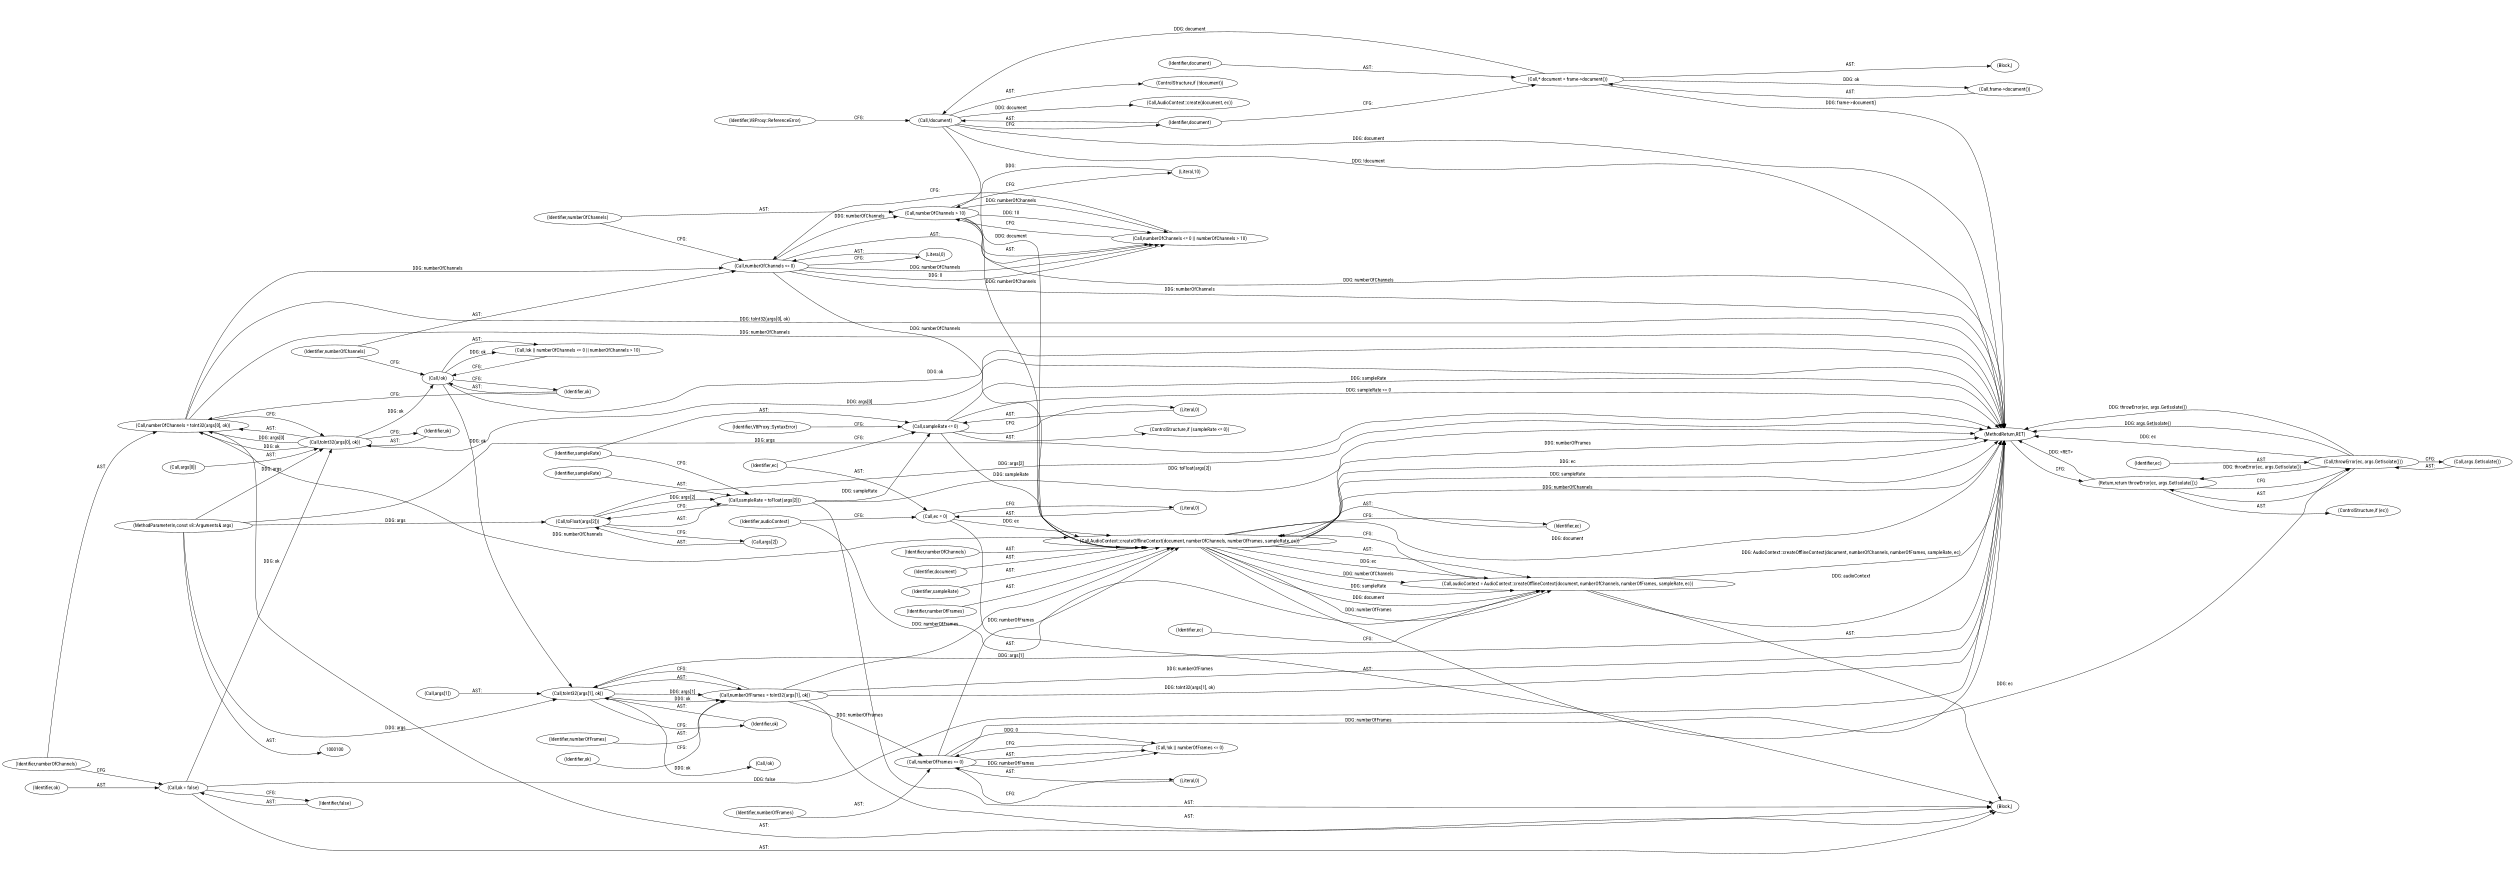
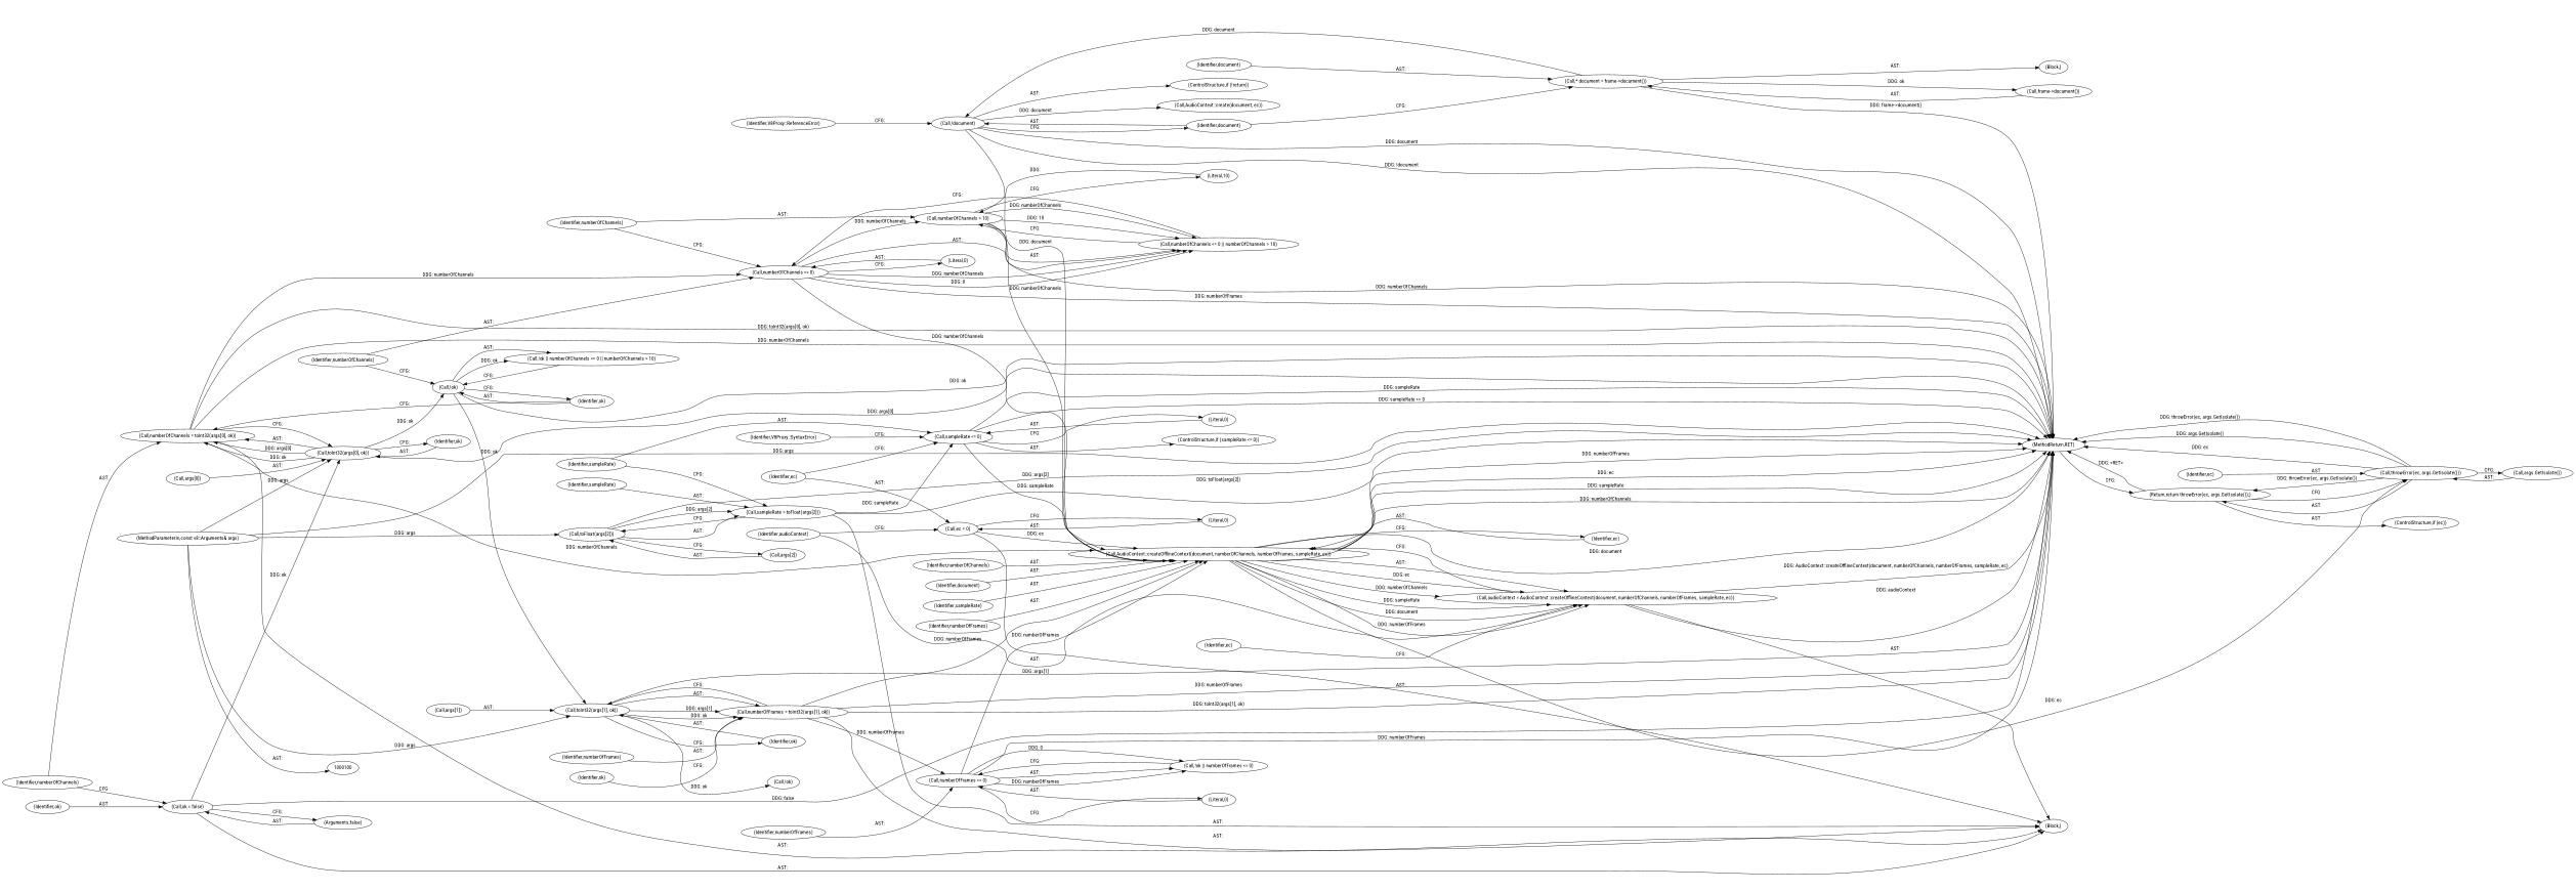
  digraph {
    fontname="Roboto Condensed"
    rankdir=LR
    node [fontname="Roboto Condensed"]
    edge [fontname="Roboto Condensed"]
    n1 [label="(Call,AudioContext::createOfflineContext(document, numberOfChannels, numberOfFrames, sampleRate, ec))"]
    n2 [label="(Call,audioContext = AudioContext::createOfflineContext(document, numberOfChannels, numberOfFrames, sampleRate, ec))"]
    n3 [label="(Call,throwError(ec, args.GetIsolate()))"]
    n4 [label="(Identifier,ec)"]
    n5 [label="(MethodReturn,RET)"]
    n6 [label="(Block,)"]
    n7 [label="(Return,return throwError(ec, args.GetIsolate());)"]
    n8 [label="(Call,args.GetIsolate())"]
    n9 [label="(Call,!document)"]
-   n10 [label="(ControlStructure,if (!document))"]
+   n10 [label="(ControlStructure,if (!return))"]
    n11 [label="(Call,AudioContext::create(document, ec))"]
    n12 [label="(Identifier,document)"]
    n13 [label="(Call,* document = frame->document())"]
    n14 [label="(Block,)"]
    n15 [label="(Call,frame->document())"]
    n16 [label="(Call,numberOfChannels = toInt32(args[0], ok))"]
    n17 [label="(Call,toInt32(args[0], ok))"]
    n18 [label="(Call,numberOfChannels <= 0)"]
    n19 [label="(Call,!ok)"]
    n20 [label="(Identifier,ok)"]
    n21 [label="(Call,numberOfChannels > 10)"]
    n22 [label="(Call,numberOfChannels <= 0 || numberOfChannels > 10)"]
    n23 [label="(Literal,0)"]
    n24 [label="(Call,toInt32(args[1], ok))"]
    n25 [label="(Call,!ok || numberOfChannels <= 0 || numberOfChannels > 10)"]
    n26 [label="(Identifier,ok)"]
    n27 [label="(MethodParameterIn,const v8::Arguments& args)"]
    n28 [label="(Call,toFloat(args[2]))"]
    1000100
    n30 [label="(Call,numberOfFrames = toInt32(args[1], ok))"]
    n31 [label="(Identifier,ok)"]
    n32 [label="(Call,!ok)"]
    n33 [label="(Call,sampleRate = toFloat(args[2]))"]
    n34 [label="(Call,args[2])"]
    n35 [label="(Call,ok = false)"]
-   n36 [label="(Identifier,false)"]
+   n36 [label="(Arguments,false)"]
    n37 [label="(Literal,10)"]
    n38 [label="(Call,numberOfFrames <= 0)"]
    n39 [label="(Literal,0)"]
    n40 [label="(Call,!ok || numberOfFrames <= 0)"]
    n41 [label="(Call,sampleRate <= 0)"]
    n42 [label="(Literal,0)"]
    n43 [label="(ControlStructure,if (sampleRate <= 0))"]
    n44 [label="(Call,ec = 0)"]
    n45 [label="(Literal,0)"]
    n46 [label="(ControlStructure,if (ec))"]
    n47 [label="(Identifier,ec)"]
    n48 [label="(Identifier,ec)"]
    n49 [label="(Identifier,V8Proxy::SyntaxError)"]
    n50 [label="(Identifier,sampleRate)"]
    n51 [label="(Identifier,numberOfChannels)"]
    n52 [label="(Call,args[0])"]
    n53 [label="(Call,args[1])"]
    n54 [label="(Identifier,audioContext)"]
    n55 [label="(Identifier,numberOfFrames)"]
    n56 [label="(Identifier,numberOfFrames)"]
    n57 [label="(Identifier,numberOfChannels)"]
    n58 [label="(Identifier,ok)"]
    n59 [label="(Identifier,V8Proxy::ReferenceError)"]
    n60 [label="(Identifier,ec)"]
    n61 [label="(Identifier,document)"]
    n62 [label="(Identifier,sampleRate)"]
    n63 [label="(Identifier,numberOfChannels)"]
    n64 [label="(Identifier,ok)"]
    n65 [label="(Identifier,sampleRate)"]
    n66 [label="(Identifier,numberOfFrames)"]
    n67 [label="(Identifier,document)"]
    n68 [label="(Identifier,numberOfChannels)"]
    n1 -> n2 [label="AST: "]
    n1 -> n2 [label="DDG: ec"]
    n1 -> n2 [label="DDG: numberOfChannels"]
    n1 -> n2 [label="DDG: sampleRate"]
    n1 -> n2 [label="DDG: document"]
    n1 -> n2 [label="DDG: numberOfFrames"]
    n1 -> n3 [label="DDG: ec"]
    n1 -> n4 [label="CFG: "]
    n1 -> n5 [label="DDG: numberOfFrames"]
    n1 -> n5 [label="DDG: ec"]
    n1 -> n5 [label="DDG: sampleRate"]
    n1 -> n5 [label="DDG: numberOfChannels"]
    n1 -> n5 [label="DDG: document"]
    n2 -> n1 [label="CFG: "]
    n2 -> n5 [label="DDG: AudioContext::createOfflineContext(document, numberOfChannels, numberOfFrames, sampleRate, ec)"]
    n2 -> n5 [label="DDG: audioContext"]
    n2 -> n6 [label="AST: "]
    n3 -> n5 [label="DDG: args.GetIsolate()"]
    n3 -> n5 [label="DDG: ec"]
    n3 -> n5 [label="DDG: throwError(ec, args.GetIsolate())"]
    n3 -> n7 [label="AST: "]
    n3 -> n7 [label="DDG: throwError(ec, args.GetIsolate())"]
    n3 -> n8 [label="CFG: "]
    n4 -> n1 [label="AST: "]
    n5 -> n7 [label="CFG: "]
    n7 -> n3 [label="CFG: "]
    n7 -> n5 [label="DDG: <RET>"]
    n7 -> n46 [label="AST: "]
    n8 -> n3 [label="AST: "]
    n9 -> n1 [label="DDG: document"]
    n9 -> n5 [label="DDG: !document"]
    n9 -> n5 [label="DDG: document"]
    n9 -> n10 [label="AST: "]
    n9 -> n11 [label="DDG: document"]
    n9 -> n12 [label="CFG: "]
    n12 -> n9 [label="AST: "]
    n12 -> n13 [label="CFG: "]
    n13 -> n5 [label="DDG: frame->document()"]
    n13 -> n9 [label="DDG: document"]
    n13 -> n14 [label="AST: "]
    n13 -> n15 [label="DDG: ok"]
    n15 -> n13 [label="AST: "]
    n16 -> n1 [label="DDG: numberOfChannels"]
    n16 -> n5 [label="DDG: toInt32(args[0], ok)"]
    n16 -> n5 [label="DDG: numberOfChannels"]
    n16 -> n6 [label="AST: "]
    n16 -> n17 [label="CFG: "]
    n16 -> n18 [label="DDG: numberOfChannels"]
    n17 -> n5 [label="DDG: args[0]"]
    n17 -> n16 [label="AST: "]
    n17 -> n16 [label="DDG: args[0]"]
    n17 -> n16 [label="DDG: ok"]
    n17 -> n19 [label="DDG: ok"]
    n17 -> n20 [label="CFG: "]
    n18 -> n1 [label="DDG: numberOfChannels"]
-   n18 -> n5 [label="DDG: numberOfChannels"]
+   n18 -> n5 [label="DDG: numberOfFrames"]
    n18 -> n21 [label="DDG: numberOfChannels"]
    n18 -> n22 [label="AST: "]
    n18 -> n22 [label="DDG: numberOfChannels"]
    n18 -> n22 [label="DDG: 0"]
    n18 -> n23 [label="CFG: "]
    n19 -> n5 [label="DDG: ok"]
    n19 -> n24 [label="DDG: ok"]
    n19 -> n25 [label="AST: "]
    n19 -> n25 [label="DDG: ok"]
    n19 -> n26 [label="CFG: "]
    n20 -> n17 [label="AST: "]
    n21 -> n1 [label="DDG: numberOfChannels"]
    n21 -> n5 [label="DDG: numberOfChannels"]
    n21 -> n22 [label="AST: "]
    n21 -> n22 [label="DDG: numberOfChannels"]
    n21 -> n22 [label="DDG: 10"]
    n21 -> n37 [label="CFG: "]
    n22 -> n18 [label="CFG: "]
    n22 -> n21 [label="CFG: "]
    n23 -> n18 [label="AST: "]
    n24 -> n5 [label="DDG: args[1]"]
    n24 -> n30 [label="AST: "]
    n24 -> n30 [label="DDG: args[1]"]
    n24 -> n30 [label="DDG: ok"]
    n24 -> n31 [label="CFG: "]
    n24 -> n32 [label="DDG: ok"]
    n25 -> n19 [label="CFG: "]
    n26 -> n16 [label="CFG: "]
    n26 -> n19 [label="AST: "]
    n27 -> n5 [label="DDG: args"]
    n27 -> n17 [label="DDG: args"]
    n27 -> n24 [label="DDG: args"]
    n27 -> n28 [label="DDG: args"]
    n27 -> 1000100 [label="AST: "]
    n28 -> n5 [label="DDG: args[2]"]
    n28 -> n33 [label="AST: "]
    n28 -> n33 [label="DDG: args[2]"]
    n28 -> n34 [label="CFG: "]
    n30 -> n1 [label="DDG: numberOfFrames"]
    n30 -> n5 [label="DDG: toInt32(args[1], ok)"]
    n30 -> n5 [label="DDG: numberOfFrames"]
    n30 -> n6 [label="AST: "]
    n30 -> n24 [label="CFG: "]
    n30 -> n38 [label="DDG: numberOfFrames"]
    n31 -> n24 [label="AST: "]
    n33 -> n5 [label="DDG: toFloat(args[2])"]
    n33 -> n6 [label="AST: "]
    n33 -> n28 [label="CFG: "]
    n33 -> n41 [label="DDG: sampleRate"]
    n34 -> n28 [label="AST: "]
    n35 -> n5 [label="DDG: false"]
    n35 -> n6 [label="AST: "]
    n35 -> n17 [label="DDG: ok"]
    n35 -> n36 [label="CFG: "]
    n36 -> n35 [label="AST: "]
    n37 -> n21 [label="DDG: "]
    n38 -> n1 [label="DDG: numberOfFrames"]
    n38 -> n5 [label="DDG: numberOfFrames"]
    n38 -> n39 [label="CFG: "]
    n38 -> n40 [label="AST: "]
    n38 -> n40 [label="DDG: numberOfFrames"]
    n38 -> n40 [label="DDG: 0"]
    n39 -> n38 [label="AST: "]
    n40 -> n38 [label="CFG: "]
    n41 -> n1 [label="DDG: sampleRate"]
    n41 -> n5 [label="DDG: sampleRate"]
    n41 -> n5 [label="DDG: sampleRate <= 0"]
    n41 -> n42 [label="CFG: "]
    n41 -> n43 [label="AST: "]
    n42 -> n41 [label="AST: "]
    n44 -> n1 [label="DDG: ec"]
    n44 -> n6 [label="AST: "]
    n44 -> n45 [label="CFG: "]
    n45 -> n44 [label="AST: "]
    n47 -> n2 [label="CFG: "]
    n48 -> n3 [label="AST: "]
    n49 -> n41 [label="CFG: "]
    n50 -> n1 [label="AST: "]
    n51 -> n16 [label="AST: "]
    n51 -> n35 [label="CFG: "]
    n52 -> n17 [label="AST: "]
    n53 -> n24 [label="AST: "]
    n54 -> n2 [label="AST: "]
    n54 -> n44 [label="CFG: "]
    n55 -> n1 [label="AST: "]
    n56 -> n38 [label="AST: "]
    n57 -> n1 [label="AST: "]
    n58 -> n30 [label="CFG: "]
    n59 -> n9 [label="CFG: "]
    n60 -> n41 [label="CFG: "]
    n60 -> n44 [label="AST: "]
    n61 -> n1 [label="AST: "]
    n62 -> n33 [label="CFG: "]
    n62 -> n41 [label="AST: "]
    n63 -> n18 [label="AST: "]
    n63 -> n19 [label="CFG: "]
    n64 -> n35 [label="AST: "]
    n65 -> n33 [label="AST: "]
    n66 -> n30 [label="AST: "]
    n67 -> n13 [label="AST: "]
    n68 -> n18 [label="CFG: "]
    n68 -> n21 [label="AST: "]
  }
